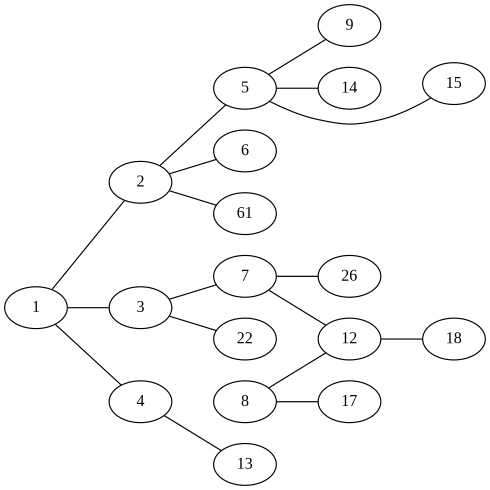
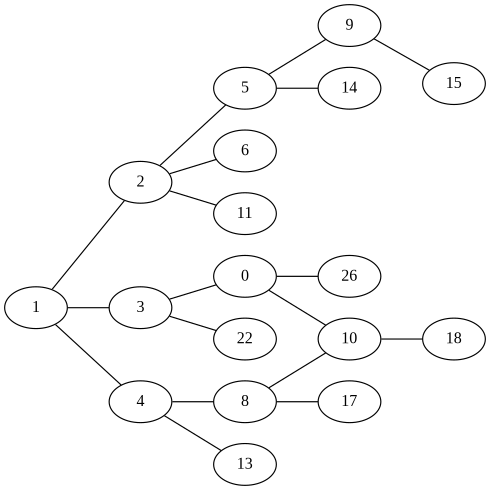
  graph {
    fontname="Liberation Serif"
    rankdir=LR
    node [chem=C fontname="Liberation Serif"]
    edge [fontname="Liberation Serif" valence=1]
    1
    2
    3
    4
    5
    6 [chem=Br]
-   11 [chem=H label=61]
-   7
+   11 [chem=H]
+   7 [label=0]
    n9 [chem=H label=22]
    8
    13 [chem=H]
    9 [chem=Br]
    14 [chem=H]
    15 [chem=H]
-   10 [label=12]
+   10
    n16 [chem=H label=26]
    17 [chem=H]
    18 [chem=H]
    1 -- 2
    1 -- 3
    1 -- 4 [valence=2]
    2 -- 5
    2 -- 6
    2 -- 11
    3 -- 7 [valence=2]
    3 -- n9
+   4 -- 8
    4 -- 13
    5 -- 9
    5 -- 14
-   5 -- 15
+   9 -- 15
    7 -- 10
    7 -- n16
    8 -- 10 [valence=2]
    8 -- 17
    10 -- 18
  }
